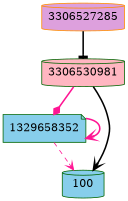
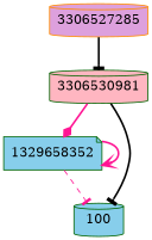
  digraph {
    node [color=darkgreen fillcolor=skyblue shape=cylinder style=filled]
    edge [arrowhead=vee color=deeppink style=bold]
    1329658352 [shape=note]
    100
    3306527285 [color=darkorange fillcolor=plum]
    3306530981 [fillcolor=lightpink]
    1329658352 -> 1329658352
-   1329658352 -> 100 [style=dashed]
+   1329658352 -> 100 [arrowhead=tee style=dashed]
    3306527285 -> 3306530981 [arrowhead=tee color=black]
    3306530981 -> 1329658352 [arrowhead=diamond]
-   3306530981 -> 100 [color=black]
+   3306530981 -> 100 [arrowhead=tee color=black]
  }
